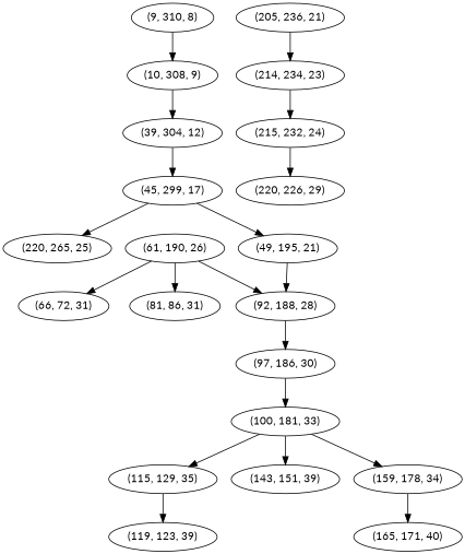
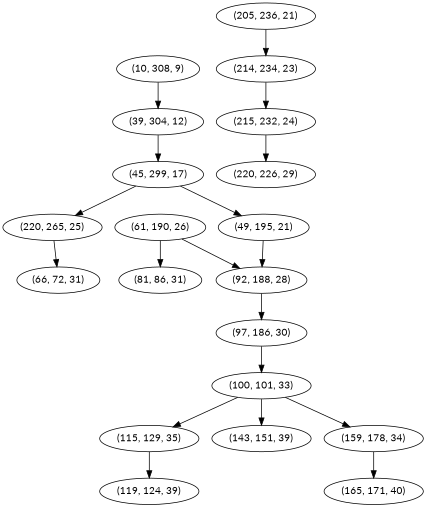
  digraph {
    fontname=Lato
    node [fontname=Lato]
    edge [fontname=Lato]
-   "(9, 310, 8)"
    "(10, 308, 9)"
    "(39, 304, 12)"
    "(45, 299, 17)"
    "(49, 195, 21)"
    n6 [label="(220, 265, 25)"]
    "(92, 188, 28)"
    "(61, 190, 26)"
    "(66, 72, 31)"
    "(81, 86, 31)"
    "(97, 186, 30)"
-   "(100, 181, 33)"
+   "(100, 181, 33)" [label="(100, 101, 33)"]
    "(115, 129, 35)"
    "(143, 151, 39)"
    "(159, 178, 34)"
-   "(119, 123, 39)"
+   "(119, 123, 39)" [label="(119, 124, 39)"]
    "(165, 171, 40)"
    "(205, 236, 21)"
    "(214, 234, 23)"
    "(215, 232, 24)"
    "(220, 226, 29)"
-   "(9, 310, 8)" -> "(10, 308, 9)"
    "(10, 308, 9)" -> "(39, 304, 12)"
    "(39, 304, 12)" -> "(45, 299, 17)"
    "(45, 299, 17)" -> "(49, 195, 21)"
    "(45, 299, 17)" -> n6
    "(49, 195, 21)" -> "(92, 188, 28)"
    "(92, 188, 28)" -> "(97, 186, 30)"
    "(61, 190, 26)" -> "(92, 188, 28)"
-   "(61, 190, 26)" -> "(66, 72, 31)"
+   n6 -> "(66, 72, 31)"
    "(61, 190, 26)" -> "(81, 86, 31)"
    "(97, 186, 30)" -> "(100, 181, 33)"
    "(100, 181, 33)" -> "(115, 129, 35)"
    "(100, 181, 33)" -> "(143, 151, 39)"
    "(100, 181, 33)" -> "(159, 178, 34)"
    "(115, 129, 35)" -> "(119, 123, 39)"
    "(159, 178, 34)" -> "(165, 171, 40)"
    "(205, 236, 21)" -> "(214, 234, 23)"
    "(214, 234, 23)" -> "(215, 232, 24)"
    "(215, 232, 24)" -> "(220, 226, 29)"
  }
